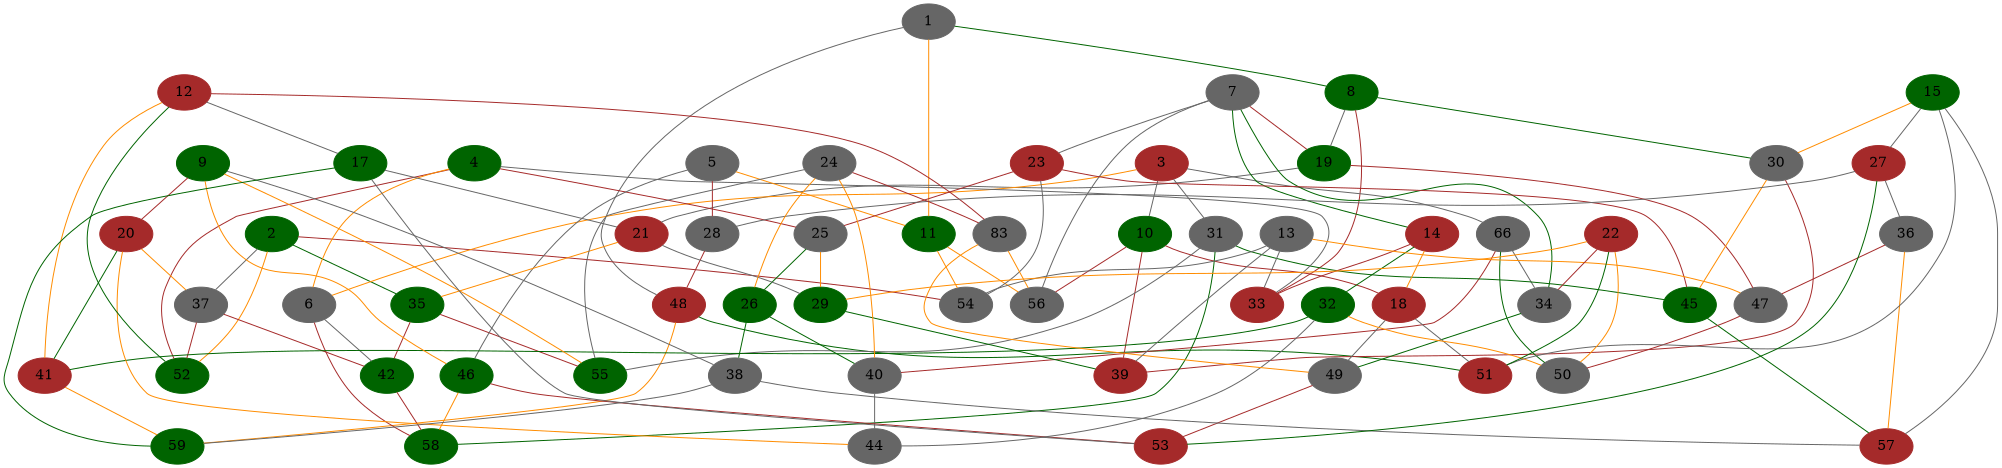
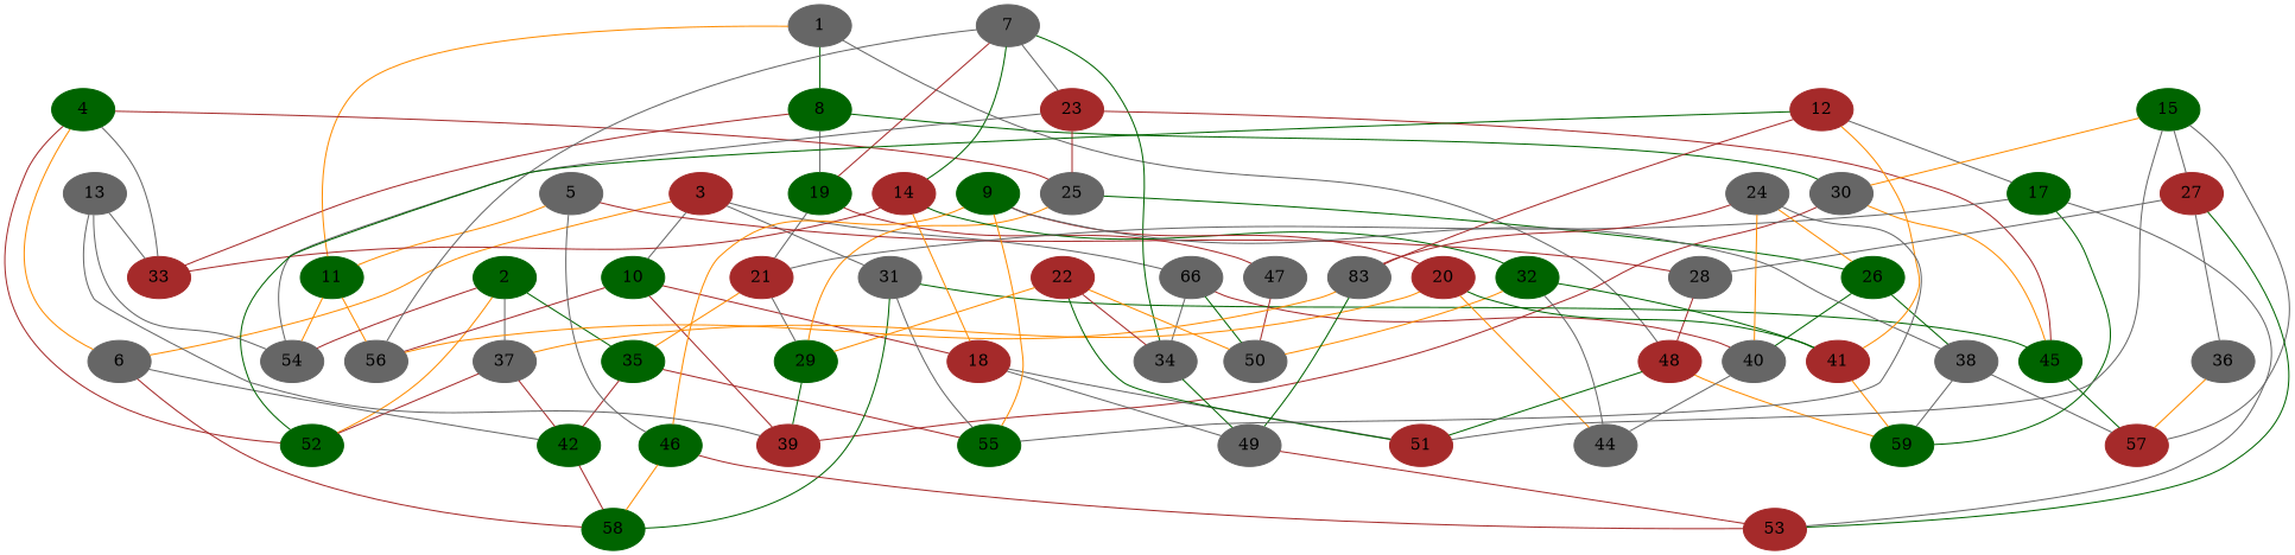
  graph {
    node [color=gray40 style=filled]
    edge [color=gray40]
    8 [color=darkgreen]
    1
    11 [color=darkgreen]
    48 [color=brown]
    33 [color=brown]
    19 [color=darkgreen]
    30
    54
    56
    34
    49
    51 [color=brown]
    59 [color=darkgreen]
    2 [color=darkgreen]
    35 [color=darkgreen]
    37
    52 [color=darkgreen]
    42 [color=darkgreen]
    55 [color=darkgreen]
    3 [color=brown]
    6
    10 [color=darkgreen]
    n23 [label=66]
    31
    58 [color=darkgreen]
    18 [color=brown]
    39 [color=brown]
    40
    50
    45 [color=darkgreen]
    4 [color=darkgreen]
    25
    29 [color=darkgreen]
    26 [color=darkgreen]
    5
    28
    46 [color=darkgreen]
    36
    47
    57 [color=brown]
    53 [color=brown]
    7
    14 [color=brown]
    23 [color=brown]
    32 [color=darkgreen]
    21 [color=brown]
    9 [color=darkgreen]
    20 [color=brown]
    38
    41 [color=brown]
    44
    12 [color=brown]
    17 [color=darkgreen]
    n54 [label=83]
    13
    15 [color=darkgreen]
    27 [color=brown]
    22 [color=brown]
    24
    8 -- 33 [color=brown]
    8 -- 19
    8 -- 30 [color=darkgreen]
    1 -- 8 [color=darkgreen]
    1 -- 11 [color=darkorange]
    1 -- 48
    11 -- 54 [color=darkorange]
    11 -- 56 [color=darkorange]
    48 -- 51 [color=darkgreen]
    48 -- 59 [color=darkorange]
    19 -- 47 [color=brown]
    19 -- 21
    30 -- 39 [color=brown]
    30 -- 45 [color=darkorange]
    34 -- 49 [color=darkgreen]
    49 -- 53 [color=brown]
    2 -- 54 [color=brown]
    2 -- 35 [color=darkgreen]
    2 -- 37
    2 -- 52 [color=darkorange]
    35 -- 42 [color=brown]
    35 -- 55 [color=brown]
    37 -- 52 [color=brown]
    37 -- 42 [color=brown]
    42 -- 58 [color=brown]
    3 -- 6 [color=darkorange]
    3 -- 10
    3 -- n23
    3 -- 31
    6 -- 42
    6 -- 58 [color=brown]
    10 -- 56 [color=brown]
    10 -- 18 [color=brown]
    10 -- 39 [color=brown]
    n23 -- 34
    n23 -- 40 [color=brown]
    n23 -- 50 [color=darkgreen]
    31 -- 55
    31 -- 58 [color=darkgreen]
    31 -- 45 [color=darkgreen]
    18 -- 49
    18 -- 51
    40 -- 44
    45 -- 57 [color=darkgreen]
    4 -- 33
    4 -- 52 [color=brown]
    4 -- 6 [color=darkorange]
    4 -- 25 [color=brown]
    25 -- 29 [color=darkorange]
    25 -- 26 [color=darkgreen]
    29 -- 39 [color=darkgreen]
    26 -- 40 [color=darkgreen]
    26 -- 38 [color=darkgreen]
    5 -- 11 [color=darkorange]
    5 -- 28 [color=brown]
    5 -- 46
    28 -- 48 [color=brown]
    46 -- 58 [color=darkorange]
    46 -- 53 [color=brown]
-   36 -- 47 [color=brown]
    36 -- 57 [color=darkorange]
    47 -- 50 [color=brown]
    7 -- 19 [color=brown]
    7 -- 56
    7 -- 34 [color=darkgreen]
    7 -- 14 [color=darkgreen]
    7 -- 23
    14 -- 33 [color=brown]
    14 -- 18 [color=darkorange]
    14 -- 32 [color=darkgreen]
    23 -- 54
    23 -- 45 [color=brown]
    23 -- 25 [color=brown]
    32 -- 50 [color=darkorange]
    32 -- 41 [color=darkgreen]
    32 -- 44
    21 -- 35 [color=darkorange]
    21 -- 29
    9 -- 55 [color=darkorange]
    9 -- 46 [color=darkorange]
    9 -- 20 [color=brown]
    9 -- 38
    20 -- 37 [color=darkorange]
    20 -- 41 [color=darkgreen]
    20 -- 44 [color=darkorange]
    38 -- 59
    38 -- 57
    41 -- 59 [color=darkorange]
    12 -- 52 [color=darkgreen]
    12 -- 41 [color=darkorange]
    12 -- 17
    12 -- n54 [color=brown]
    17 -- 59 [color=darkgreen]
    17 -- 53
    17 -- 21
    n54 -- 56 [color=darkorange]
-   n54 -- 49 [color=darkorange]
+   n54 -- 49 [color=darkgreen]
    13 -- 33
    13 -- 54
    13 -- 39
-   13 -- 47 [color=darkorange]
    15 -- 30 [color=darkorange]
    15 -- 51
    15 -- 57
    15 -- 27
    27 -- 28
    27 -- 36
    27 -- 53 [color=darkgreen]
    22 -- 34 [color=brown]
    22 -- 51 [color=darkgreen]
    22 -- 50 [color=darkorange]
    22 -- 29 [color=darkorange]
    24 -- 55
    24 -- 40 [color=darkorange]
    24 -- 26 [color=darkorange]
    24 -- n54 [color=brown]
  }
